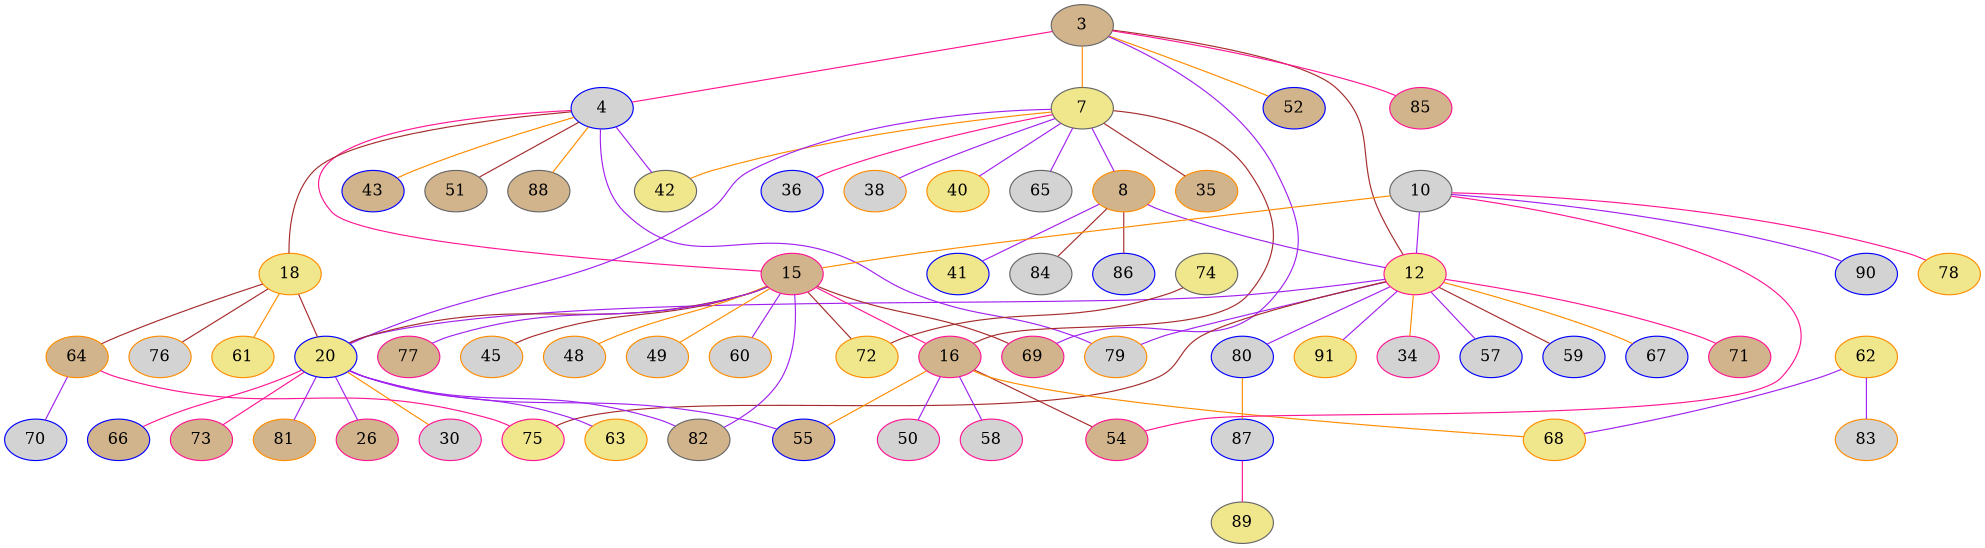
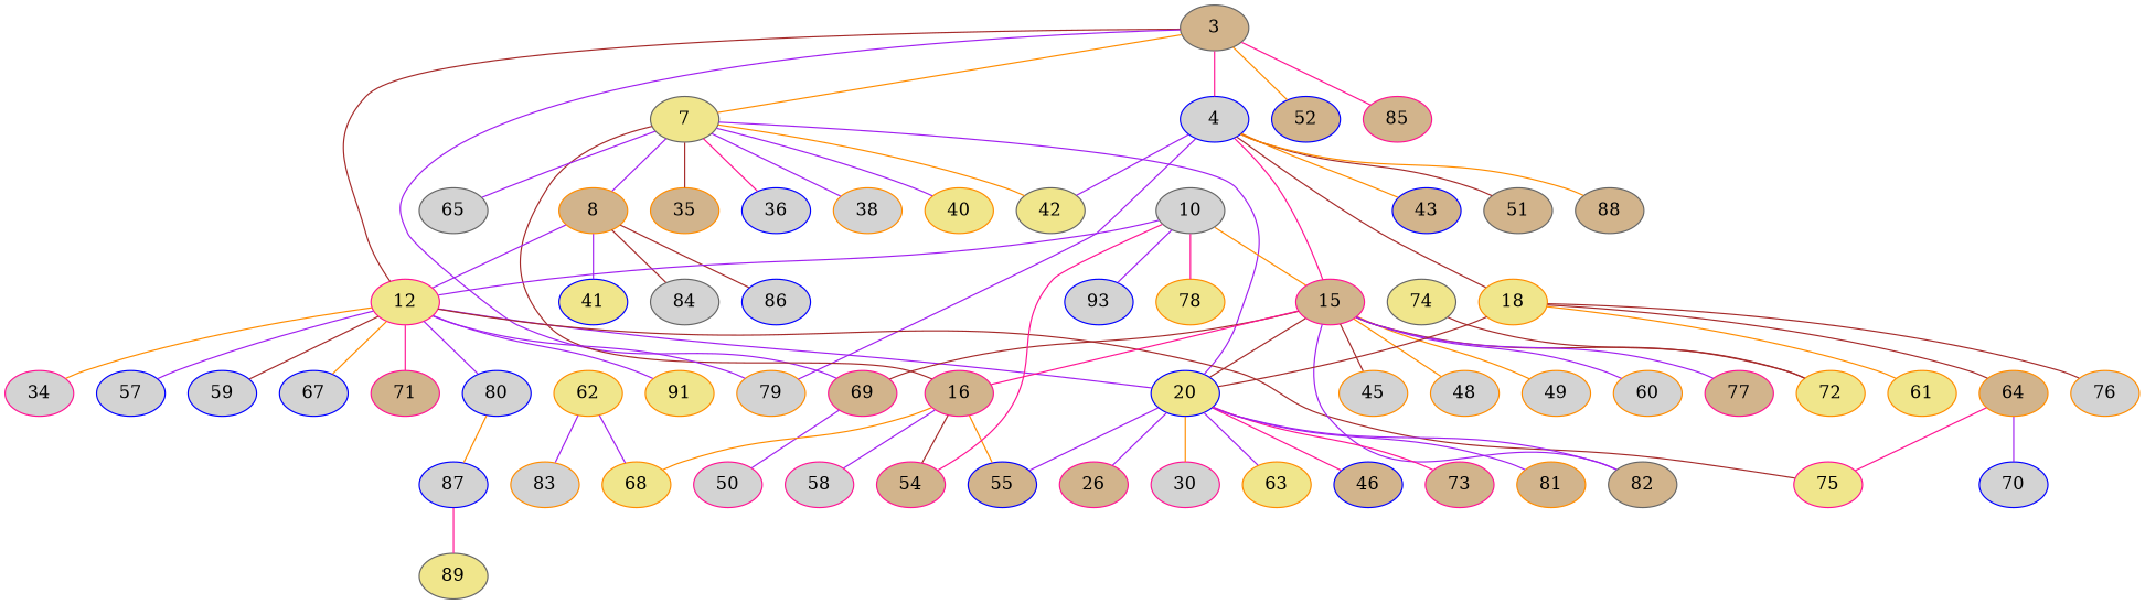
  graph {
    node [color=darkorange fillcolor=lightgrey style=filled]
    edge [color=purple]
    3 [color=gray40 fillcolor=tan super="+2"]
    4 [color=blue super="+1"]
    7 [color=gray40 fillcolor=khaki super="+5"]
    12 [color=deeppink fillcolor=khaki super="+11"]
    52 [color=blue fillcolor=tan]
    69 [color=deeppink fillcolor=tan]
    85 [color=deeppink fillcolor=tan]
    79
    15 [color=deeppink fillcolor=tan super="+14"]
    18 [fillcolor=khaki super="+17"]
    42 [color=gray40 fillcolor=khaki super="+33"]
    43 [color=blue fillcolor=tan]
    51 [color=gray40 fillcolor=tan]
    88 [color=gray40 fillcolor=tan]
    8 [fillcolor=tan super="+6"]
    16 [color=deeppink fillcolor=tan super="+13"]
    20 [color=blue fillcolor=khaki super="+19"]
    35 [fillcolor=tan]
    36 [color=blue]
    38 [super="+25"]
    40 [fillcolor=khaki]
    65 [color=gray40]
    34 [color=deeppink]
    57 [color=blue]
    59 [color=blue super="+47"]
    67 [color=blue super="+32"]
    71 [color=deeppink fillcolor=tan super="+39"]
    75 [color=deeppink fillcolor=khaki]
    80 [color=blue]
    91 [fillcolor=khaki]
    45
    48
    49
    60
    72 [fillcolor=khaki]
    77 [color=deeppink fillcolor=tan]
    82 [color=gray40 fillcolor=tan super="+23"]
    61 [fillcolor=khaki]
    64 [fillcolor=tan super="+27+31+44+56"]
    76
    41 [color=blue fillcolor=khaki]
    84 [color=gray40]
    86 [color=blue]
    54 [color=deeppink fillcolor=tan]
    50 [color=deeppink]
    55 [color=blue fillcolor=tan]
    58 [color=deeppink]
    68 [fillcolor=khaki super="+46"]
    26 [color=deeppink fillcolor=tan]
    30 [color=deeppink]
    63 [fillcolor=khaki]
-   66 [color=blue fillcolor=tan]
+   66 [color=blue fillcolor=tan label=46]
    73 [color=deeppink fillcolor=tan super="+28+53"]
    81 [fillcolor=tan]
    10 [color=gray40 super="+9"]
    78 [fillcolor=khaki]
-   90 [color=blue]
+   90 [color=blue label=93]
    87 [color=blue]
    70 [color=blue]
    62 [fillcolor=khaki]
    83
    74 [color=gray40 fillcolor=khaki]
    89 [color=gray40 fillcolor=khaki]
    3 -- 4 [color=deeppink weight=4]
    3 -- 7 [color=darkorange]
    3 -- 12 [color=brown]
    3 -- 52 [color=darkorange]
    3 -- 69
    3 -- 85 [color=deeppink]
    4 -- 79
    4 -- 15 [color=deeppink]
    4 -- 18 [color=brown]
    4 -- 42
    4 -- 43 [color=darkorange]
    4 -- 51 [color=brown]
    4 -- 88 [color=darkorange]
    7 -- 42 [color=darkorange]
    7 -- 8 [weight=4]
    7 -- 16 [color=brown]
    7 -- 20
    7 -- 35 [color=brown]
    7 -- 36 [color=deeppink]
    7 -- 38
    7 -- 40
    7 -- 65
    12 -- 79
    12 -- 20
    12 -- 34 [color=darkorange]
    12 -- 57
    12 -- 59 [color=brown]
    12 -- 67 [color=darkorange]
    12 -- 71 [color=deeppink]
    12 -- 75 [color=brown]
    12 -- 80
    12 -- 91
    15 -- 69 [color=brown]
    15 -- 16 [color=deeppink weight=4]
    15 -- 20 [color=brown]
    15 -- 45 [color=brown]
    15 -- 48 [color=darkorange]
    15 -- 49 [color=darkorange]
    15 -- 60
    15 -- 72 [color=brown]
    15 -- 77
    15 -- 82
    18 -- 20 [color=brown weight=4]
    18 -- 61 [color=darkorange]
    18 -- 64 [color=brown]
    18 -- 76 [color=brown]
    8 -- 12
    8 -- 41
    8 -- 84 [color=brown]
    8 -- 86 [color=brown]
    16 -- 54 [color=brown]
-   16 -- 50
+   69 -- 50
    16 -- 55 [color=darkorange]
    16 -- 58
    16 -- 68 [color=darkorange]
    20 -- 82 [weight=2]
    20 -- 55
    20 -- 26
    20 -- 30 [color=darkorange]
    20 -- 63
    20 -- 66 [color=deeppink]
    20 -- 73 [color=deeppink]
    20 -- 81
    80 -- 87 [color=darkorange]
    64 -- 75 [color=deeppink]
    64 -- 70
    10 -- 12 [weight=4]
    10 -- 15 [color=darkorange]
    10 -- 54 [color=deeppink]
    10 -- 78 [color=deeppink]
    10 -- 90
    87 -- 89 [color=deeppink]
    62 -- 68
    62 -- 83
    74 -- 72 [color=brown]
  }
